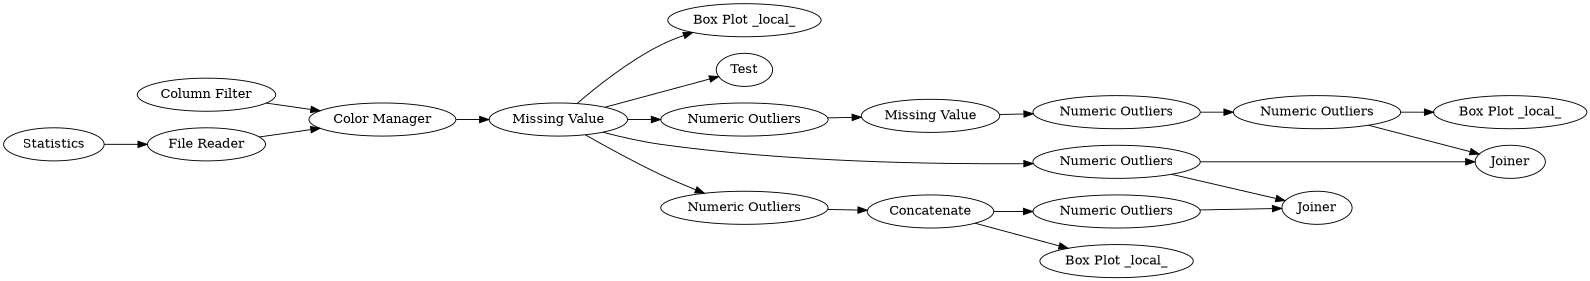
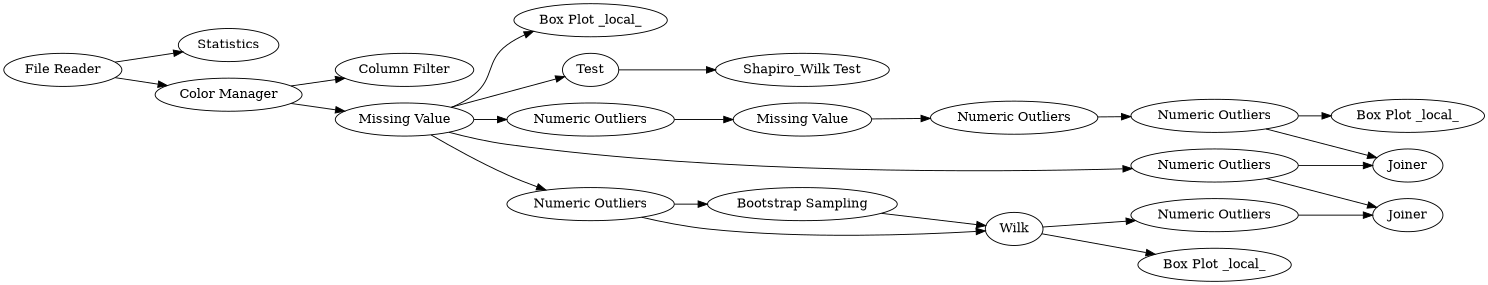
  digraph {
    fontname="DejaVu Serif"
    rankdir=LR
    node [fontname="DejaVu Serif"]
    edge [fontname="DejaVu Serif"]
    n1 [label="File Reader"]
    n2 [label=Statistics]
    n3 [label="Color Manager"]
    n4 [label="Column Filter"]
    n5 [label="Missing Value"]
    n6 [label="Box Plot _local_"]
    n7 [label=Test]
    n8 [label="Numeric Outliers"]
    n9 [label="Numeric Outliers"]
    n10 [label="Numeric Outliers"]
+   n11 [label="Shapiro_Wilk Test"]
    n12 [label="Missing Value"]
    n13 [label=Joiner]
    n14 [label=Joiner]
-   n16 [label=Concatenate]
+   n15 [label="Bootstrap Sampling"]
+   n16 [label=Wilk]
    n17 [label="Numeric Outliers"]
    n18 [label="Numeric Outliers"]
    n19 [label="Box Plot _local_"]
    n20 [label="Numeric Outliers"]
    n21 [label="Box Plot _local_"]
-   n2 -> n1
+   n1 -> n2
    n1 -> n3
    n3 -> n5
-   n4 -> n3
+   n3 -> n4
    n5 -> n6
    n5 -> n7
    n5 -> n8
    n5 -> n9
    n5 -> n10
+   n7 -> n11
    n8 -> n12
    n9 -> n13
    n9 -> n14
+   n10 -> n15
    n10 -> n16
    n12 -> n17
+   n15 -> n16
    n16 -> n20
    n16 -> n21
    n17 -> n18
    n18 -> n13
    n18 -> n19
    n20 -> n14
  }
